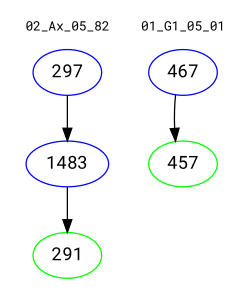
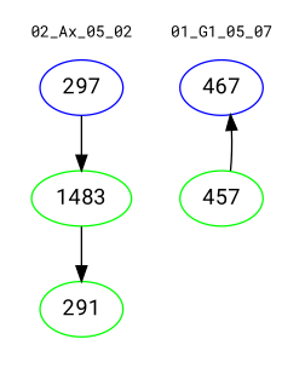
  digraph {
    fontname="Roboto Mono"
    node [color=blue fontname="Roboto Mono"]
    edge [color=black fontname="Roboto Mono"]
    n1 [label=297]
    n2 [color=green label=291]
-   n3 [label=1483]
+   n3 [color=green label=1483]
    n4 [label=467]
    n5 [color=green label=457]
    subgraph cluster_1 {
      color=white
      fontsize=10
-     label="02_Ax_05_82"
+     label="02_Ax_05_02"
      n1
      n2
      n3
    }
    subgraph cluster_2 {
      color=white
      fontsize=10
-     label="01_G1_05_01"
+     label="01_G1_05_07"
      n4
      n5
    }
    n1 -> n3
    n3 -> n2
-   n4 -> n5
+   n5 -> n4
  }
